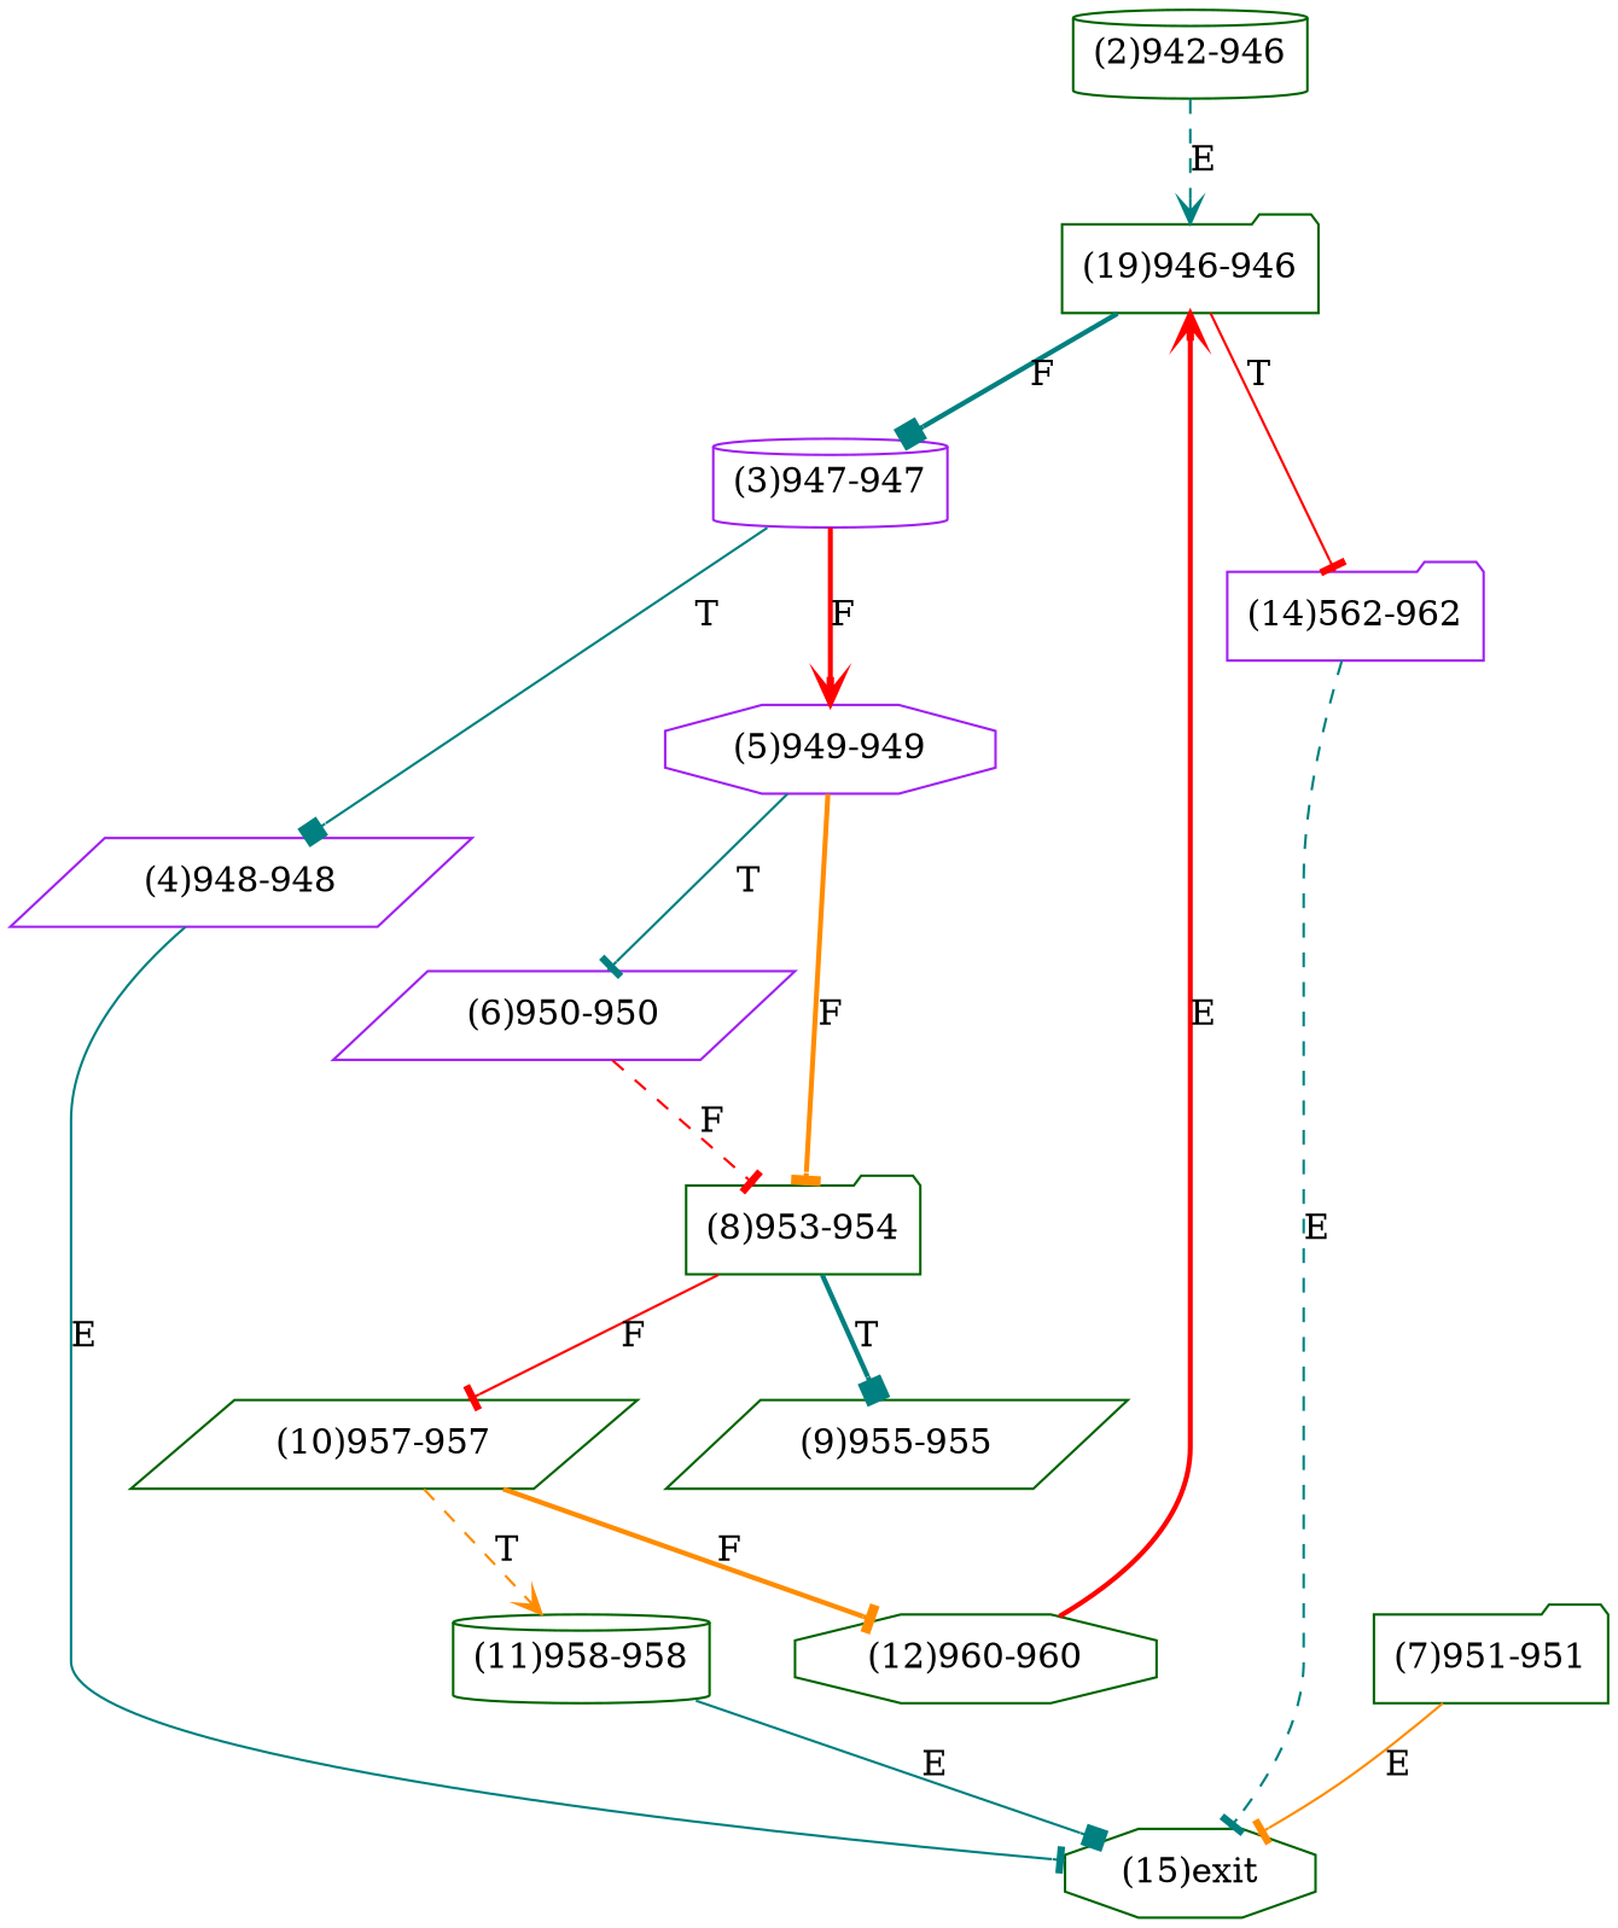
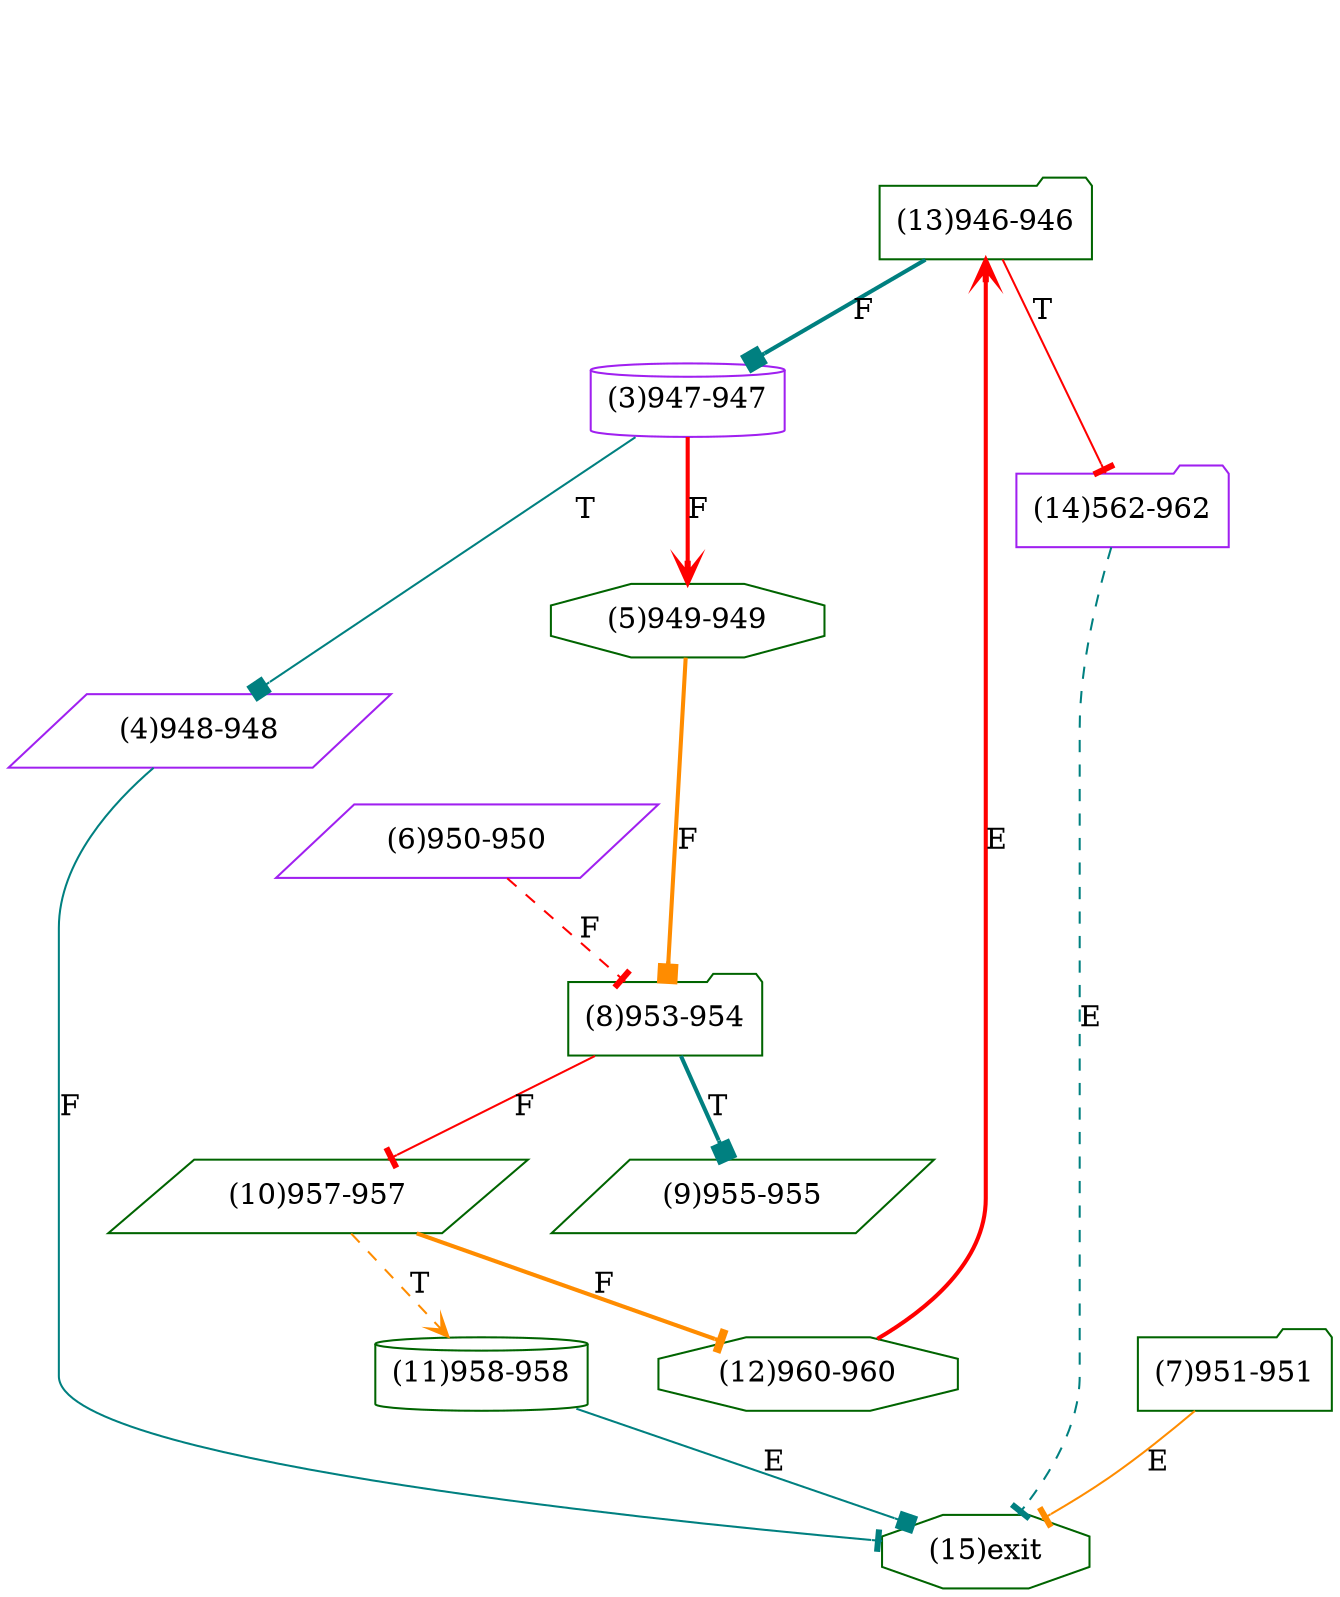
  digraph {
    node [color=darkgreen shape=folder]
    edge [arrowhead=tee color=teal style=solid]
-   n1 [label="(2)942-946" shape=cylinder]
-   n2 [label="(19)946-946"]
+   n2 [label="(13)946-946"]
    n3 [color=purple label="(3)947-947" shape=cylinder]
    n4 [color=purple label="(14)562-962"]
    n5 [color=purple label="(4)948-948" shape=parallelogram]
-   n6 [color=purple label="(5)949-949" shape=octagon]
+   n6 [label="(5)949-949" shape=octagon]
    n7 [label="(15)exit" shape=octagon]
    n8 [color=purple label="(6)950-950" shape=parallelogram]
    n9 [label="(8)953-954"]
    n10 [label="(9)955-955" shape=parallelogram]
    n11 [label="(10)957-957" shape=parallelogram]
    n12 [label="(7)951-951"]
    n13 [label="(11)958-958" shape=cylinder]
    n14 [label="(12)960-960" shape=octagon]
-   n1 -> n2 [arrowhead=vee label=E style=dashed]
    n2 -> n3 [arrowhead=box label=F style=bold]
    n2 -> n4 [color=red label=T]
    n3 -> n5 [arrowhead=box label=T]
    n3 -> n6 [arrowhead=vee color=red label=F style=bold]
    n4 -> n7 [label=E style=dashed]
-   n5 -> n7 [label=E]
-   n6 -> n8 [label=T]
-   n6 -> n9 [color=darkorange label=F style=bold]
+   n5 -> n7 [label=F]
+   n6 -> n9 [arrowhead=box color=darkorange label=F style=bold]
    n8 -> n9 [color=red label=F style=dashed]
    n9 -> n10 [arrowhead=box label=T style=bold]
    n9 -> n11 [color=red label=F]
    n11 -> n13 [arrowhead=vee color=darkorange label=T style=dashed]
    n11 -> n14 [color=darkorange label=F style=bold]
    n12 -> n7 [color=darkorange label=E]
    n13 -> n7 [arrowhead=box label=E]
    n14 -> n2 [arrowhead=vee color=red label=E style=bold]
  }
